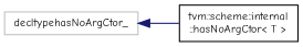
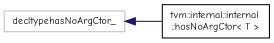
  digraph {
    rankdir=LR
    fontname="Comic Neue"
    node [fillcolor=white fontname="Comic Neue" fontsize=10 shape=record style=filled]
    n1 [color=grey75 height=0.2 label=decltypehasNoArgCtor_ width=0.4]
-   n2 [color=black height=0.2 label="tvm::scheme::internal\l::hasNoArgCtor\< T \>" width=0.4]
+   n2 [color=black height=0.2 label="tvm::internal::internal\l::hasNoArgCtor\< T \>" width=0.4]
    n1 -> n2 [color=midnightblue dir=back fontname="Comic Neue" fontsize=10 labelfontname=Helvetica labelfontsize=10 style=solid]
  }
